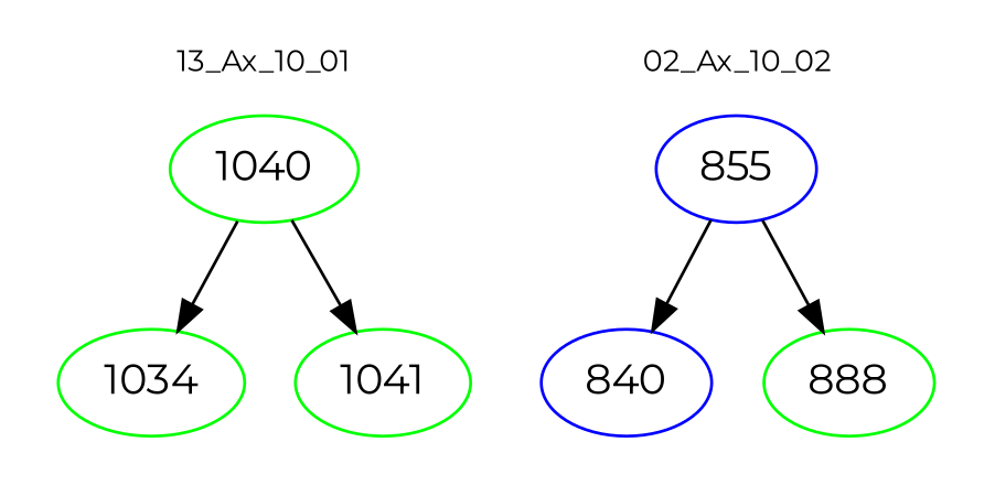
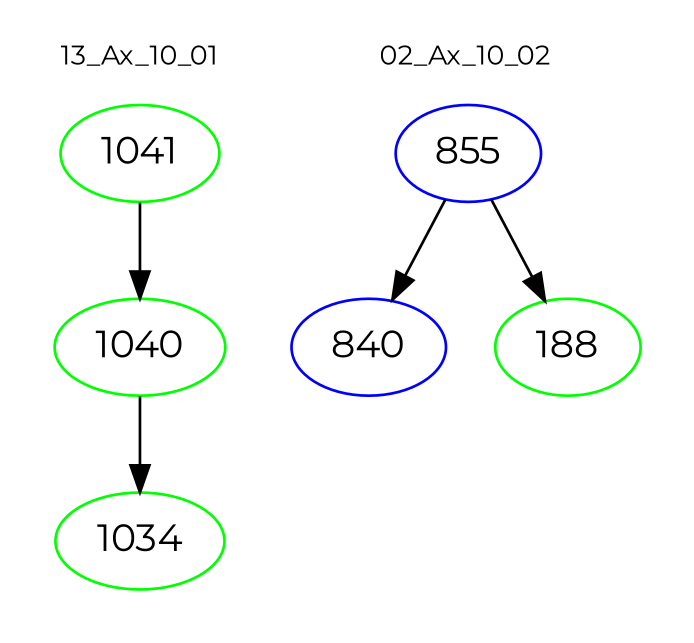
  digraph {
    fontname=Montserrat
    node [color=green fontname=Montserrat]
    edge [color=black fontname=Montserrat]
    n1 [label=1040]
    n2 [label=1034]
    n3 [label=1041]
    n4 [color=blue label=855]
    n5 [color=blue label=840]
-   n6 [label=888]
+   n6 [label=188]
    subgraph cluster_1 {
      color=white
      fontsize=10
      label="13_Ax_10_01"
      n1
      n2
      n3
    }
    subgraph cluster_2 {
      color=white
      fontsize=10
      label="02_Ax_10_02"
      n4
      n5
      n6
    }
    n1 -> n2
-   n1 -> n3
+   n3 -> n1
    n4 -> n5
    n4 -> n6
  }
